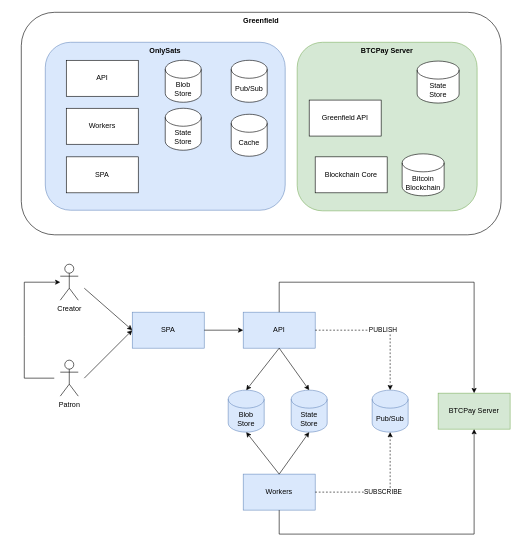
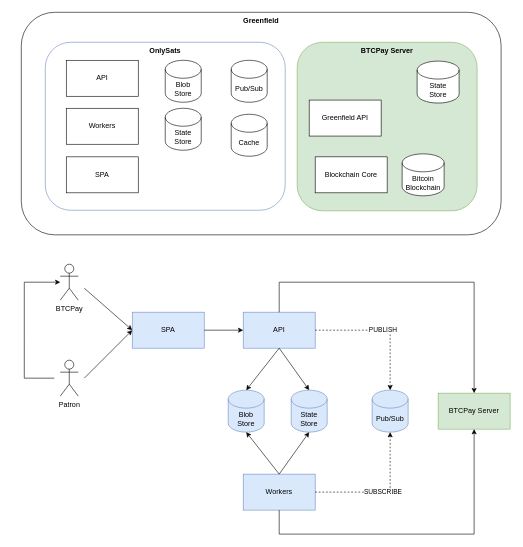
  <mxCell id="0" />
  <mxCell id="1" parent="0" />
  <mxCell id="2" value="Patron" style="shape=umlActor;verticalLabelPosition=bottom;verticalAlign=top;html=1;outlineConnect=0;" parent="1" vertex="1"><mxGeometry x="455" y="156.34" width="30" height="60" as="geometry" /></mxCell>
  <mxCell id="3" value="Greenfield" style="rounded=1;whiteSpace=wrap;html=1;verticalAlign=top;fontStyle=1" vertex="1" parent="1"><mxGeometry x="35" y="20" width="800" height="371" as="geometry" /></mxCell>
- <mxCell id="4" value="OnlySats" style="rounded=1;whiteSpace=wrap;html=1;verticalAlign=top;fontStyle=1;fillColor=#dae8fc;strokeColor=#6c8ebf;" vertex="1" parent="1"><mxGeometry x="75" y="70" width="400" height="280" as="geometry" /></mxCell>
+ <mxCell id="4" value="OnlySats" style="rounded=1;whiteSpace=wrap;html=1;verticalAlign=top;fontStyle=1;fillColor=#ffffff;strokeColor=#6c8ebf;" vertex="1" parent="1"><mxGeometry x="75" y="70" width="400" height="280" as="geometry" /></mxCell>
  <mxCell id="5" value="API" style="rounded=0;whiteSpace=wrap;html=1;" vertex="1" parent="1"><mxGeometry x="110" y="100" width="120" height="60" as="geometry" /></mxCell>
  <mxCell id="6" value="Workers" style="rounded=0;whiteSpace=wrap;html=1;" vertex="1" parent="1"><mxGeometry x="110" y="180" width="120" height="60" as="geometry" /></mxCell>
  <mxCell id="7" value="Blob&lt;br&gt;Store" style="shape=cylinder3;whiteSpace=wrap;html=1;boundedLbl=1;backgroundOutline=1;size=15;" vertex="1" parent="1"><mxGeometry x="275" y="100" width="60" height="70" as="geometry" /></mxCell>
  <mxCell id="8" value="State&lt;br&gt;Store" style="shape=cylinder3;whiteSpace=wrap;html=1;boundedLbl=1;backgroundOutline=1;size=15;" vertex="1" parent="1"><mxGeometry x="275" y="180" width="60" height="70" as="geometry" /></mxCell>
  <mxCell id="9" value="Cache" style="shape=cylinder3;whiteSpace=wrap;html=1;boundedLbl=1;backgroundOutline=1;size=15;" vertex="1" parent="1"><mxGeometry x="385" y="190" width="60" height="70" as="geometry" /></mxCell>
  <mxCell id="10" value="Pub/Sub" style="shape=cylinder3;whiteSpace=wrap;html=1;boundedLbl=1;backgroundOutline=1;size=15;" vertex="1" parent="1"><mxGeometry x="385" y="100" width="60" height="70" as="geometry" /></mxCell>
  <mxCell id="11" value="BTCPay Server" style="rounded=1;whiteSpace=wrap;html=1;verticalAlign=top;fontStyle=1;fillColor=#d5e8d4;strokeColor=#82b366;" vertex="1" parent="1"><mxGeometry x="495" y="70" width="300" height="281" as="geometry" /></mxCell>
  <mxCell id="12" value="Greenfield API" style="rounded=0;whiteSpace=wrap;html=1;" vertex="1" parent="1"><mxGeometry x="515" y="166.34" width="120" height="60" as="geometry" /></mxCell>
  <mxCell id="13" value="State&lt;br&gt;Store" style="shape=cylinder3;whiteSpace=wrap;html=1;boundedLbl=1;backgroundOutline=1;size=15;" vertex="1" parent="1"><mxGeometry x="695" y="101.34" width="70" height="70" as="geometry" /></mxCell>
  <mxCell id="14" value="Blockchain Core" style="rounded=0;whiteSpace=wrap;html=1;" vertex="1" parent="1"><mxGeometry x="525" y="261" width="120" height="60" as="geometry" /></mxCell>
  <mxCell id="15" value="Bitcoin&lt;br&gt;Blockchain" style="shape=cylinder3;whiteSpace=wrap;html=1;boundedLbl=1;backgroundOutline=1;size=15;" vertex="1" parent="1"><mxGeometry x="670" y="256" width="70" height="70" as="geometry" /></mxCell>
  <mxCell id="16" value="SPA" style="rounded=0;whiteSpace=wrap;html=1;" vertex="1" parent="1"><mxGeometry x="110" y="261" width="120" height="60" as="geometry" /></mxCell>
- <mxCell id="17" value="Creator" style="shape=umlActor;verticalLabelPosition=bottom;verticalAlign=top;html=1;outlineConnect=0;" vertex="1" parent="1"><mxGeometry x="100" y="440" width="30" height="60" as="geometry" /></mxCell>
+ <mxCell id="17" value="BTCPay" style="shape=umlActor;verticalLabelPosition=bottom;verticalAlign=top;html=1;outlineConnect=0;" vertex="1" parent="1"><mxGeometry x="100" y="440" width="30" height="60" as="geometry" /></mxCell>
  <mxCell id="18" value="Patron" style="shape=umlActor;verticalLabelPosition=bottom;verticalAlign=top;html=1;outlineConnect=0;" vertex="1" parent="1"><mxGeometry x="100" y="600" width="30" height="60" as="geometry" /></mxCell>
  <mxCell id="19" value="SPA" style="rounded=0;whiteSpace=wrap;html=1;fillColor=#dae8fc;strokeColor=#6c8ebf;" vertex="1" parent="1"><mxGeometry x="220" y="520" width="120" height="60" as="geometry" /></mxCell>
  <mxCell id="20" value="API" style="rounded=0;whiteSpace=wrap;html=1;fillColor=#dae8fc;strokeColor=#6c8ebf;" vertex="1" parent="1"><mxGeometry x="405" y="520" width="120" height="60" as="geometry" /></mxCell>
  <mxCell id="21" value="Workers" style="rounded=0;whiteSpace=wrap;html=1;fillColor=#dae8fc;strokeColor=#6c8ebf;" vertex="1" parent="1"><mxGeometry x="405" y="790" width="120" height="60" as="geometry" /></mxCell>
  <mxCell id="22" value="Pub/Sub" style="shape=cylinder3;whiteSpace=wrap;html=1;boundedLbl=1;backgroundOutline=1;size=15;fillColor=#dae8fc;strokeColor=#6c8ebf;" vertex="1" parent="1"><mxGeometry x="620" y="650" width="60" height="70" as="geometry" /></mxCell>
  <mxCell id="23" value="BTCPay Server" style="rounded=0;whiteSpace=wrap;html=1;fillColor=#d5e8d4;strokeColor=#82b366;" vertex="1" parent="1"><mxGeometry x="730" y="655" width="120" height="60" as="geometry" /></mxCell>
  <mxCell id="24" value="Blob&lt;br&gt;Store" style="shape=cylinder3;whiteSpace=wrap;html=1;boundedLbl=1;backgroundOutline=1;size=15;fillColor=#dae8fc;strokeColor=#6c8ebf;" vertex="1" parent="1"><mxGeometry x="380" y="650" width="60" height="70" as="geometry" /></mxCell>
  <mxCell id="25" value="State&lt;br&gt;Store" style="shape=cylinder3;whiteSpace=wrap;html=1;boundedLbl=1;backgroundOutline=1;size=15;fillColor=#dae8fc;strokeColor=#6c8ebf;" vertex="1" parent="1"><mxGeometry x="485" y="650" width="60" height="70" as="geometry" /></mxCell>
  <mxCell id="26" value="" style="endArrow=classic;html=1;rounded=0;exitX=0.5;exitY=1;exitDx=0;exitDy=0;entryX=0.5;entryY=0;entryDx=0;entryDy=0;entryPerimeter=0;" edge="1" parent="1" source="20" target="24"><mxGeometry width="50" height="50" relative="1" as="geometry"><mxPoint x="440" y="380" as="sourcePoint" /><mxPoint x="490" y="330" as="targetPoint" /></mxGeometry></mxCell>
  <mxCell id="27" value="" style="endArrow=classic;html=1;rounded=0;exitX=0.5;exitY=1;exitDx=0;exitDy=0;entryX=0.5;entryY=0;entryDx=0;entryDy=0;entryPerimeter=0;" edge="1" parent="1" source="20" target="25"><mxGeometry width="50" height="50" relative="1" as="geometry"><mxPoint x="440" y="380" as="sourcePoint" /><mxPoint x="490" y="330" as="targetPoint" /></mxGeometry></mxCell>
  <mxCell id="28" value="" style="endArrow=classic;html=1;rounded=0;exitX=0.5;exitY=0;exitDx=0;exitDy=0;entryX=0.5;entryY=1;entryDx=0;entryDy=0;entryPerimeter=0;" edge="1" parent="1" source="21" target="24"><mxGeometry width="50" height="50" relative="1" as="geometry"><mxPoint x="440" y="380" as="sourcePoint" /><mxPoint x="490" y="330" as="targetPoint" /></mxGeometry></mxCell>
  <mxCell id="29" value="" style="endArrow=classic;html=1;rounded=0;exitX=0.5;exitY=0;exitDx=0;exitDy=0;entryX=0.5;entryY=1;entryDx=0;entryDy=0;entryPerimeter=0;" edge="1" parent="1" source="21" target="25"><mxGeometry width="50" height="50" relative="1" as="geometry"><mxPoint x="440" y="380" as="sourcePoint" /><mxPoint x="490" y="330" as="targetPoint" /></mxGeometry></mxCell>
  <mxCell id="30" value="PUBLISH" style="endArrow=classic;html=1;rounded=0;exitX=1;exitY=0.5;exitDx=0;exitDy=0;entryX=0.5;entryY=0;entryDx=0;entryDy=0;entryPerimeter=0;dashed=1;" edge="1" parent="1" source="20" target="22"><mxGeometry width="50" height="50" relative="1" as="geometry"><mxPoint x="440" y="380" as="sourcePoint" /><mxPoint x="490" y="330" as="targetPoint" /><Array as="points"><mxPoint x="650" y="550" /></Array></mxGeometry></mxCell>
  <mxCell id="31" value="SUBSCRIBE" style="endArrow=classic;html=1;rounded=0;exitX=1;exitY=0.5;exitDx=0;exitDy=0;entryX=0.5;entryY=1;entryDx=0;entryDy=0;entryPerimeter=0;dashed=1;" edge="1" parent="1" source="21" target="22"><mxGeometry width="50" height="50" relative="1" as="geometry"><mxPoint x="535" y="560" as="sourcePoint" /><mxPoint x="660" y="660" as="targetPoint" /><Array as="points"><mxPoint x="650" y="820" /></Array></mxGeometry></mxCell>
  <mxCell id="32" value="" style="endArrow=classic;html=1;rounded=0;exitX=1;exitY=0.5;exitDx=0;exitDy=0;entryX=0;entryY=0.5;entryDx=0;entryDy=0;" edge="1" parent="1" source="19" target="20"><mxGeometry width="50" height="50" relative="1" as="geometry"><mxPoint x="440" y="380" as="sourcePoint" /><mxPoint x="490" y="330" as="targetPoint" /></mxGeometry></mxCell>
  <mxCell id="33" value="" style="endArrow=classic;html=1;rounded=0;" edge="1" parent="1"><mxGeometry width="50" height="50" relative="1" as="geometry"><mxPoint x="90" y="630" as="sourcePoint" /><mxPoint x="100" y="470" as="targetPoint" /><Array as="points"><mxPoint x="40" y="630" /><mxPoint x="40" y="560" /><mxPoint x="40" y="470" /></Array></mxGeometry></mxCell>
  <mxCell id="34" value="" style="shape=image;html=1;verticalAlign=top;verticalLabelPosition=bottom;labelBackgroundColor=#ffffff;imageAspect=0;aspect=fixed;image=https://cdn3.iconfinder.com/data/icons/inficons/128/bitcoin.png" vertex="1" parent="1"><mxGeometry x="20" y="530" width="40" height="40" as="geometry" /></mxCell>
  <mxCell id="35" value="" style="endArrow=classic;html=1;rounded=0;entryX=0;entryY=0.5;entryDx=0;entryDy=0;" edge="1" parent="1" target="19"><mxGeometry width="50" height="50" relative="1" as="geometry"><mxPoint x="140" y="630" as="sourcePoint" /><mxPoint x="460" y="310" as="targetPoint" /></mxGeometry></mxCell>
  <mxCell id="36" value="" style="endArrow=classic;html=1;rounded=0;entryX=0;entryY=0.5;entryDx=0;entryDy=0;" edge="1" parent="1" target="19"><mxGeometry width="50" height="50" relative="1" as="geometry"><mxPoint x="140" y="480" as="sourcePoint" /><mxPoint x="460" y="310" as="targetPoint" /></mxGeometry></mxCell>
  <mxCell id="37" value="" style="endArrow=classic;html=1;rounded=0;exitX=0.5;exitY=0;exitDx=0;exitDy=0;entryX=0.5;entryY=0;entryDx=0;entryDy=0;" edge="1" parent="1" source="20" target="23"><mxGeometry width="50" height="50" relative="1" as="geometry"><mxPoint x="410" y="360" as="sourcePoint" /><mxPoint x="460" y="310" as="targetPoint" /><Array as="points"><mxPoint x="465" y="470" /><mxPoint x="790" y="470" /></Array></mxGeometry></mxCell>
  <mxCell id="38" value="" style="endArrow=classic;html=1;rounded=0;exitX=0.5;exitY=1;exitDx=0;exitDy=0;entryX=0.5;entryY=1;entryDx=0;entryDy=0;" edge="1" parent="1" source="21" target="23"><mxGeometry width="50" height="50" relative="1" as="geometry"><mxPoint x="410" y="510" as="sourcePoint" /><mxPoint x="460" y="460" as="targetPoint" /><Array as="points"><mxPoint x="465" y="890" /><mxPoint x="790" y="890" /></Array></mxGeometry></mxCell>
